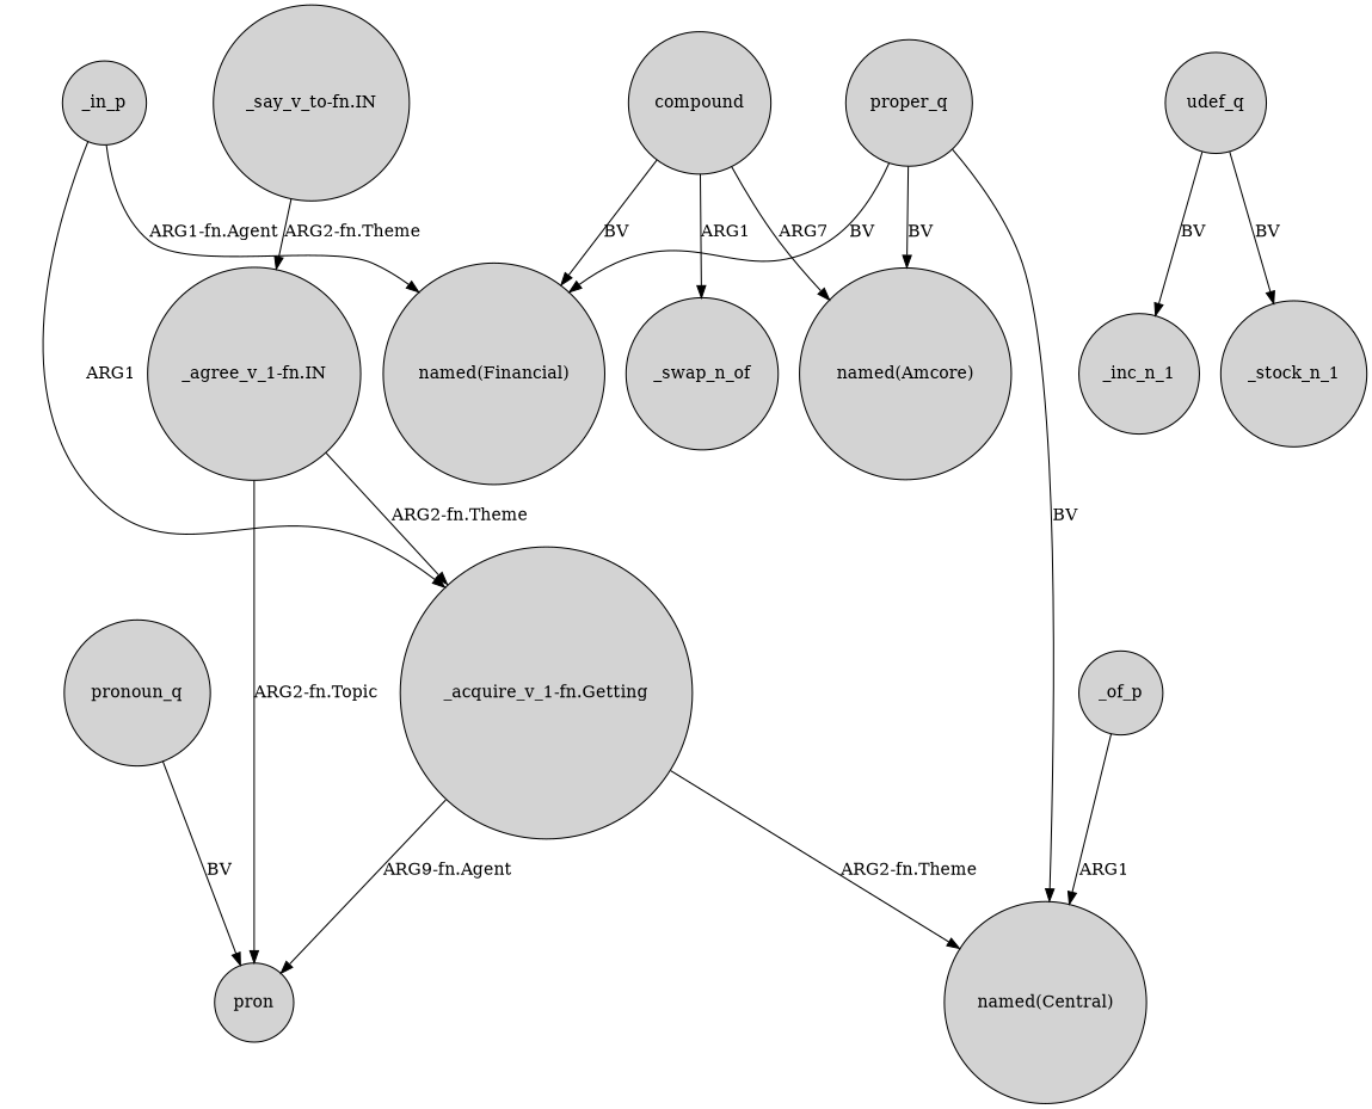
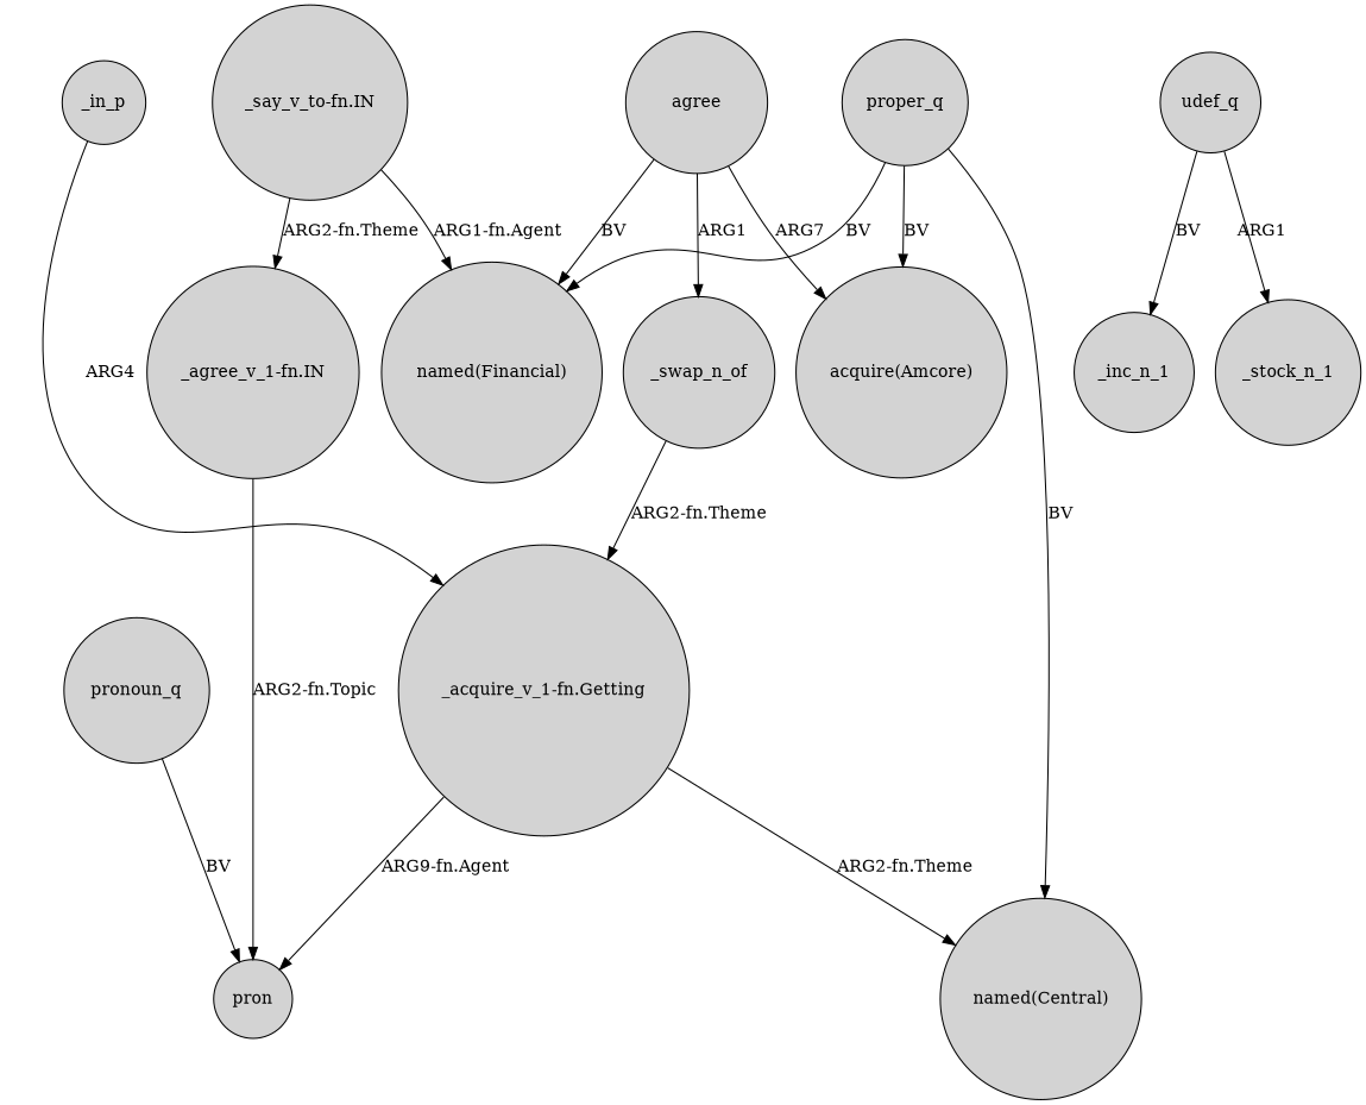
  digraph {
    node [shape=circle style=filled]
    _in_p
    "_acquire_v_1-fn.Getting"
    pron
    "named(Central)"
    udef_q
    _inc_n_1
    _stock_n_1
-   compound
+   compound [label=agree]
    _swap_n_of
-   "named(Amcore)"
+   "named(Amcore)" [label="acquire(Amcore)"]
    "named(Financial)"
    "_agree_v_1-fn.IN"
    proper_q
    "_say_v_to-fn.IN"
    pronoun_q
-   _of_p
-   _in_p -> "_acquire_v_1-fn.Getting" [label=ARG1]
+   _in_p -> "_acquire_v_1-fn.Getting" [label=ARG4]
    "_acquire_v_1-fn.Getting" -> pron [label="ARG9-fn.Agent"]
    "_acquire_v_1-fn.Getting" -> "named(Central)" [label="ARG2-fn.Theme"]
    udef_q -> _inc_n_1 [label=BV]
-   udef_q -> _stock_n_1 [label=BV]
+   udef_q -> _stock_n_1 [label=ARG1]
    compound -> _swap_n_of [label=ARG1]
    compound -> "named(Amcore)" [label=ARG7]
    compound -> "named(Financial)" [label=BV]
-   "_agree_v_1-fn.IN" -> "_acquire_v_1-fn.Getting" [label="ARG2-fn.Theme"]
+   _swap_n_of -> "_acquire_v_1-fn.Getting" [label="ARG2-fn.Theme"]
    "_agree_v_1-fn.IN" -> pron [label="ARG2-fn.Topic"]
    proper_q -> "named(Central)" [label=BV]
    proper_q -> "named(Amcore)" [label=BV]
    proper_q -> "named(Financial)" [label=BV]
-   _in_p -> "named(Financial)" [label="ARG1-fn.Agent"]
+   "_say_v_to-fn.IN" -> "named(Financial)" [label="ARG1-fn.Agent"]
    "_say_v_to-fn.IN" -> "_agree_v_1-fn.IN" [label="ARG2-fn.Theme"]
    pronoun_q -> pron [label=BV]
-   _of_p -> "named(Central)" [label=ARG1]
  }
